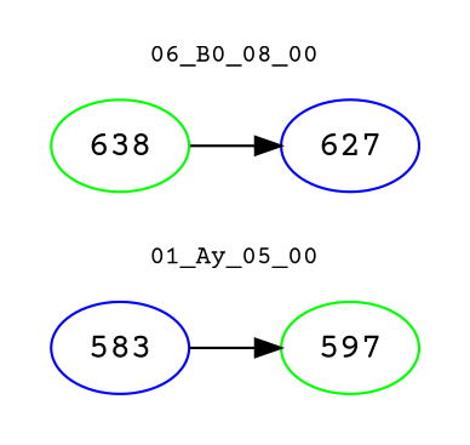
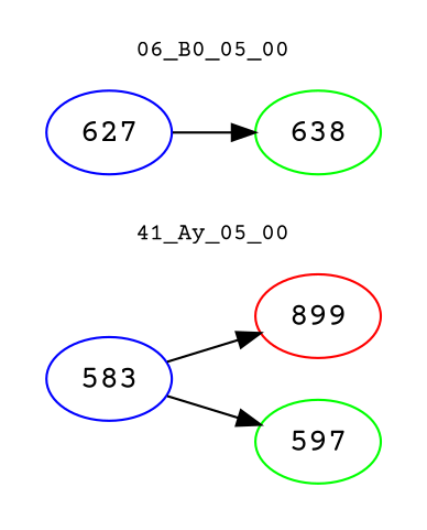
  digraph {
    fontname="Courier Prime"
    rankdir=LR
    node [color=blue fontname="Courier Prime"]
    edge [color=black fontname="Courier Prime"]
    n1 [label=583]
    n2 [color=green label=597]
+   n3 [color=red label=899]
    n4 [label=627]
    n5 [color=green label=638]
    subgraph cluster_1 {
      color=white
      fontsize=10
-     label="01_Ay_05_00"
+     label="41_Ay_05_00"
      n1
      n2
+     n3
    }
    subgraph cluster_2 {
      color=white
      fontsize=10
-     label="06_B0_08_00"
+     label="06_B0_05_00"
      n4
      n5
    }
    n1 -> n2
-   n5 -> n4
+   n1 -> n3
+   n4 -> n5
  }
